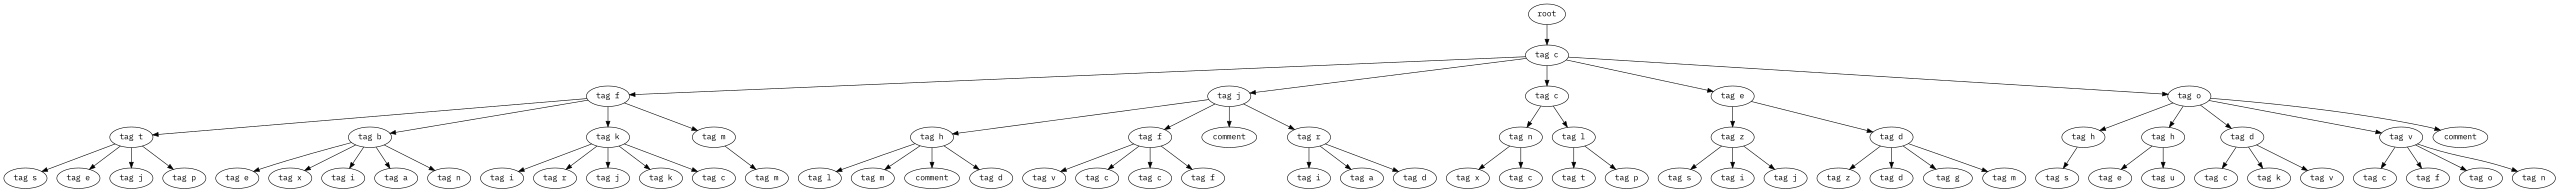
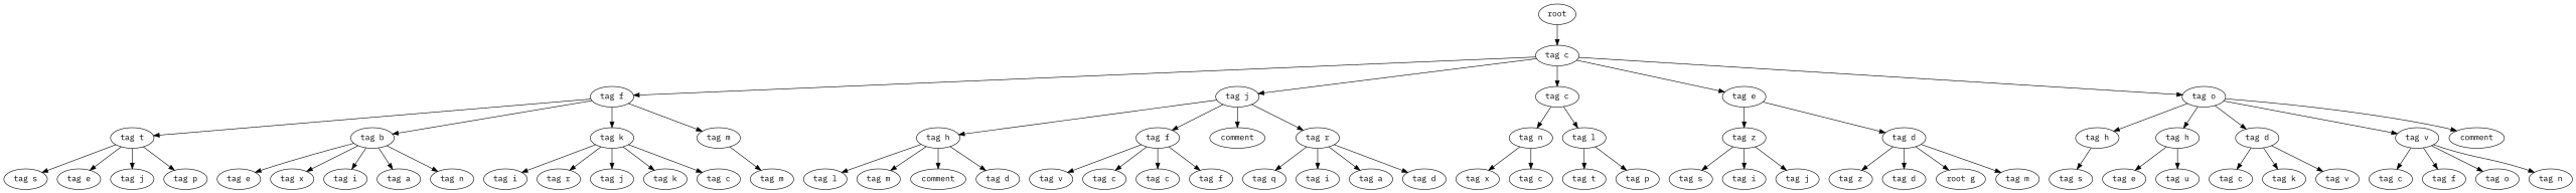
  digraph {
    fontname="IBM Plex Mono"
    node [fontname="IBM Plex Mono"]
    edge [fontname="IBM Plex Mono"]
    n1 [label=root]
    n2 [label="tag c"]
    n3 [label="tag f"]
    n4 [label="tag j"]
    n5 [label="tag c"]
    n6 [label="tag e"]
    n7 [label="tag o"]
    n8 [label="tag t"]
    n9 [label="tag b"]
    n10 [label="tag k"]
    n11 [label="tag m"]
    n12 [label="tag h"]
    n13 [label="tag f"]
    n14 [label=comment]
    n15 [label="tag r"]
    n16 [label="tag n"]
    n17 [label="tag l"]
    n18 [label="tag z"]
    n19 [label="tag d"]
    n20 [label="tag h"]
    n21 [label="tag h"]
    n22 [label="tag d"]
    n23 [label="tag v"]
    n24 [label=comment]
    n25 [label="tag s"]
    n26 [label="tag e"]
    n27 [label="tag j"]
    n28 [label="tag p"]
    n29 [label="tag e"]
    n30 [label="tag x"]
    n31 [label="tag i"]
    n32 [label="tag a"]
    n33 [label="tag n"]
    n34 [label="tag i"]
    n35 [label="tag r"]
    n36 [label="tag j"]
    n37 [label="tag k"]
    n38 [label="tag c"]
    n39 [label="tag m"]
    n40 [label="tag l"]
    n41 [label="tag m"]
    n42 [label=comment]
    n43 [label="tag d"]
    n44 [label="tag v"]
    n45 [label="tag c"]
    n46 [label="tag c"]
    n47 [label="tag f"]
+   n48 [label="tag q"]
    n49 [label="tag i"]
    n50 [label="tag a"]
    n51 [label="tag d"]
    n52 [label="tag x"]
    n53 [label="tag c"]
    n54 [label="tag t"]
    n55 [label="tag p"]
    n56 [label="tag s"]
    n57 [label="tag i"]
    n58 [label="tag j"]
    n59 [label="tag z"]
    n60 [label="tag d"]
-   n61 [label="tag g"]
+   n61 [label="root g"]
    n62 [label="tag m"]
    n63 [label="tag s"]
    n64 [label="tag e"]
    n65 [label="tag u"]
    n66 [label="tag c"]
    n67 [label="tag k"]
    n68 [label="tag v"]
    n69 [label="tag c"]
    n70 [label="tag f"]
    n71 [label="tag o"]
    n72 [label="tag n"]
    n1 -> n2
    n2 -> n3
    n2 -> n4
    n2 -> n5
    n2 -> n6
    n2 -> n7
    n3 -> n8
    n3 -> n9
    n3 -> n10
    n3 -> n11
    n4 -> n12
    n4 -> n13
    n4 -> n14
    n4 -> n15
    n5 -> n16
    n5 -> n17
    n6 -> n18
    n6 -> n19
    n7 -> n20
    n7 -> n21
    n7 -> n22
    n7 -> n23
    n7 -> n24
    n8 -> n25
    n8 -> n26
    n8 -> n27
    n8 -> n28
    n9 -> n29
    n9 -> n30
    n9 -> n31
    n9 -> n32
    n9 -> n33
    n10 -> n34
    n10 -> n35
    n10 -> n36
    n10 -> n37
    n10 -> n38
    n11 -> n39
    n12 -> n40
    n12 -> n41
    n12 -> n42
    n12 -> n43
    n13 -> n44
    n13 -> n45
    n13 -> n46
    n13 -> n47
+   n15 -> n48
    n15 -> n49
    n15 -> n50
    n15 -> n51
    n16 -> n52
    n16 -> n53
    n17 -> n54
    n17 -> n55
    n18 -> n56
    n18 -> n57
    n18 -> n58
    n19 -> n59
    n19 -> n60
    n19 -> n61
    n19 -> n62
    n20 -> n63
    n21 -> n64
    n21 -> n65
    n22 -> n66
    n22 -> n67
    n22 -> n68
    n23 -> n69
    n23 -> n70
    n23 -> n71
    n23 -> n72
  }
